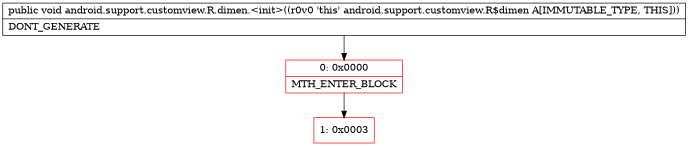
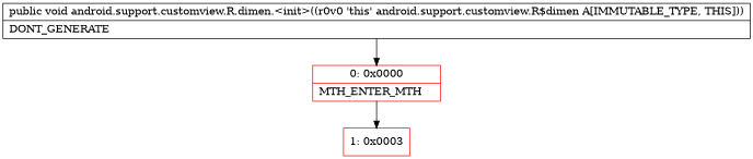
  digraph {
    node [color=red shape=record]
-   n1 [label="{0\:\ 0x0000|MTH_ENTER_BLOCK\l}"]
+   n1 [label="{0\:\ 0x0000|MTH_ENTER_MTH\l}"]
    n2 [label="{1\:\ 0x0003}"]
    n3 [label="{public void android.support.customview.R.dimen.\<init\>((r0v0 'this' android.support.customview.R$dimen A[IMMUTABLE_TYPE, THIS]))  | DONT_GENERATE\l}" color=""]
    subgraph cluster_1 {
      label="R(0)"
    }
    n1 -> n2
    n3 -> n1
  }
